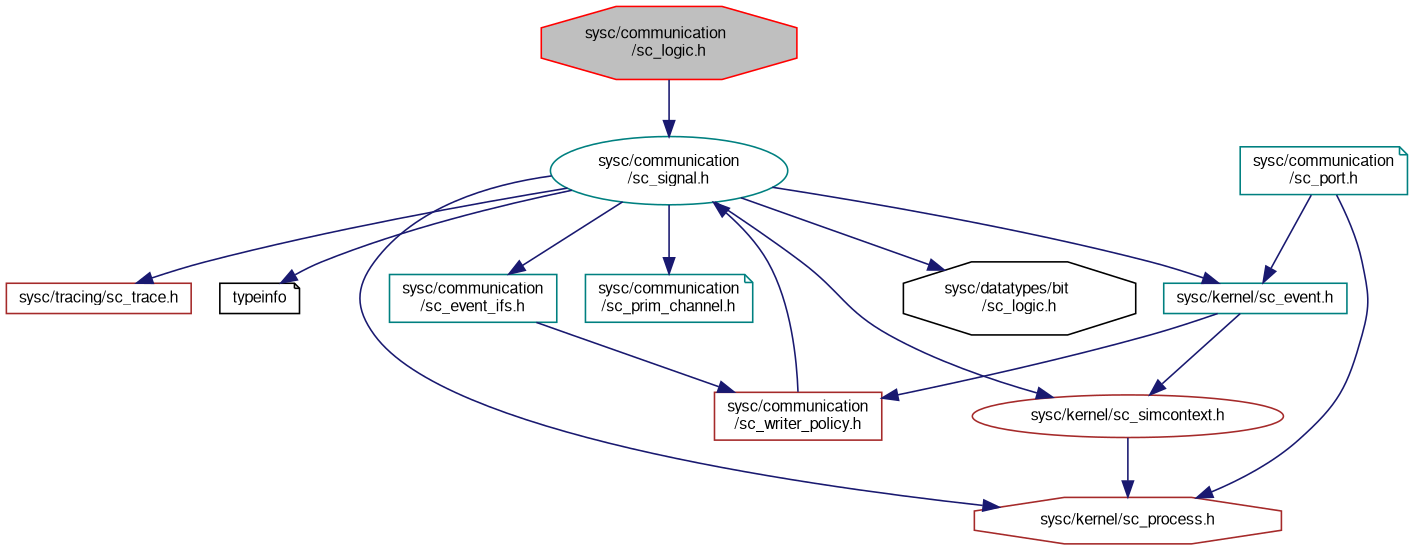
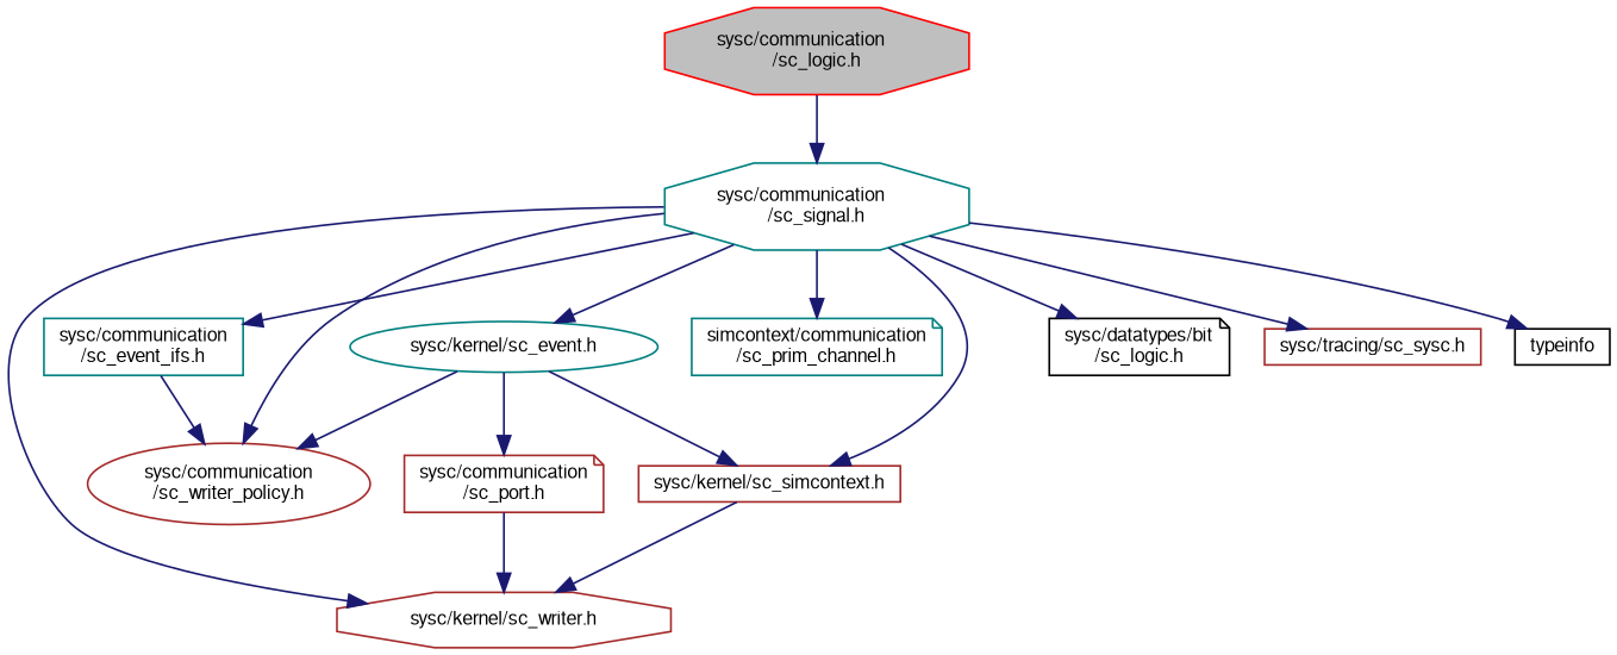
  digraph {
    node [color=teal fillcolor=white fontname=FreeSans fontsize=10 shape=octagon style=filled]
    edge [color=midnightblue fontname=FreeSans fontsize=10 labelfontname=FreeSans labelfontsize=10 style=solid]
    n1 [color=red fillcolor=grey75 fontcolor=black height=0.2 label="sysc/communication\l/sc_logic.h" width=0.4]
-   n2 [height=0.2 label="sysc/communication\l/sc_signal.h" shape=ellipse width=0.4]
-   n3 [height=0.2 label="sysc/kernel/sc_event.h" shape=box width=0.4]
-   n4 [color=brown height=0.2 label="sysc/kernel/sc_simcontext.h" shape=ellipse width=0.4]
-   n5 [color=brown height=0.2 label="sysc/kernel/sc_process.h" width=0.4]
-   n6 [color=brown height=0.2 label="sysc/communication\l/sc_writer_policy.h" shape=box width=0.4]
-   n7 [height=0.2 label="sysc/communication\l/sc_prim_channel.h" shape=note width=0.4]
+   n2 [height=0.2 label="sysc/communication\l/sc_signal.h" width=0.4]
+   n3 [height=0.2 label="sysc/kernel/sc_event.h" shape=ellipse width=0.4]
+   n4 [color=brown height=0.2 label="sysc/kernel/sc_simcontext.h" shape=box width=0.4]
+   n5 [color=brown height=0.2 label="sysc/kernel/sc_writer.h" width=0.4]
+   n6 [color=brown height=0.2 label="sysc/communication\l/sc_writer_policy.h" shape=ellipse width=0.4]
+   n7 [height=0.2 label="simcontext/communication\l/sc_prim_channel.h" shape=note width=0.4]
    n8 [height=0.2 label="sysc/communication\l/sc_event_ifs.h" shape=box width=0.4]
-   n9 [color=black height=0.2 label="sysc/datatypes/bit\l/sc_logic.h" width=0.4]
-   n10 [color=brown height=0.2 label="sysc/tracing/sc_trace.h" shape=box width=0.4]
-   n11 [color=black height=0.2 label=typeinfo shape=note width=0.4]
-   n12 [height=0.2 label="sysc/communication\l/sc_port.h" shape=note width=0.4]
+   n9 [color=black height=0.2 label="sysc/datatypes/bit\l/sc_logic.h" shape=note width=0.4]
+   n10 [color=brown height=0.2 label="sysc/tracing/sc_sysc.h" shape=box width=0.4]
+   n11 [color=black height=0.2 label=typeinfo shape=box width=0.4]
+   n12 [color=brown height=0.2 label="sysc/communication\l/sc_port.h" shape=note width=0.4]
    n1 -> n2
    n2 -> n3
    n2 -> n4
    n2 -> n5
-   n6 -> n2
+   n2 -> n6
    n2 -> n7
    n2 -> n8
    n2 -> n9
    n2 -> n10
    n2 -> n11
    n3 -> n4
    n3 -> n6
    n4 -> n5
    n8 -> n6
-   n12 -> n3
+   n3 -> n12
    n12 -> n5
  }
